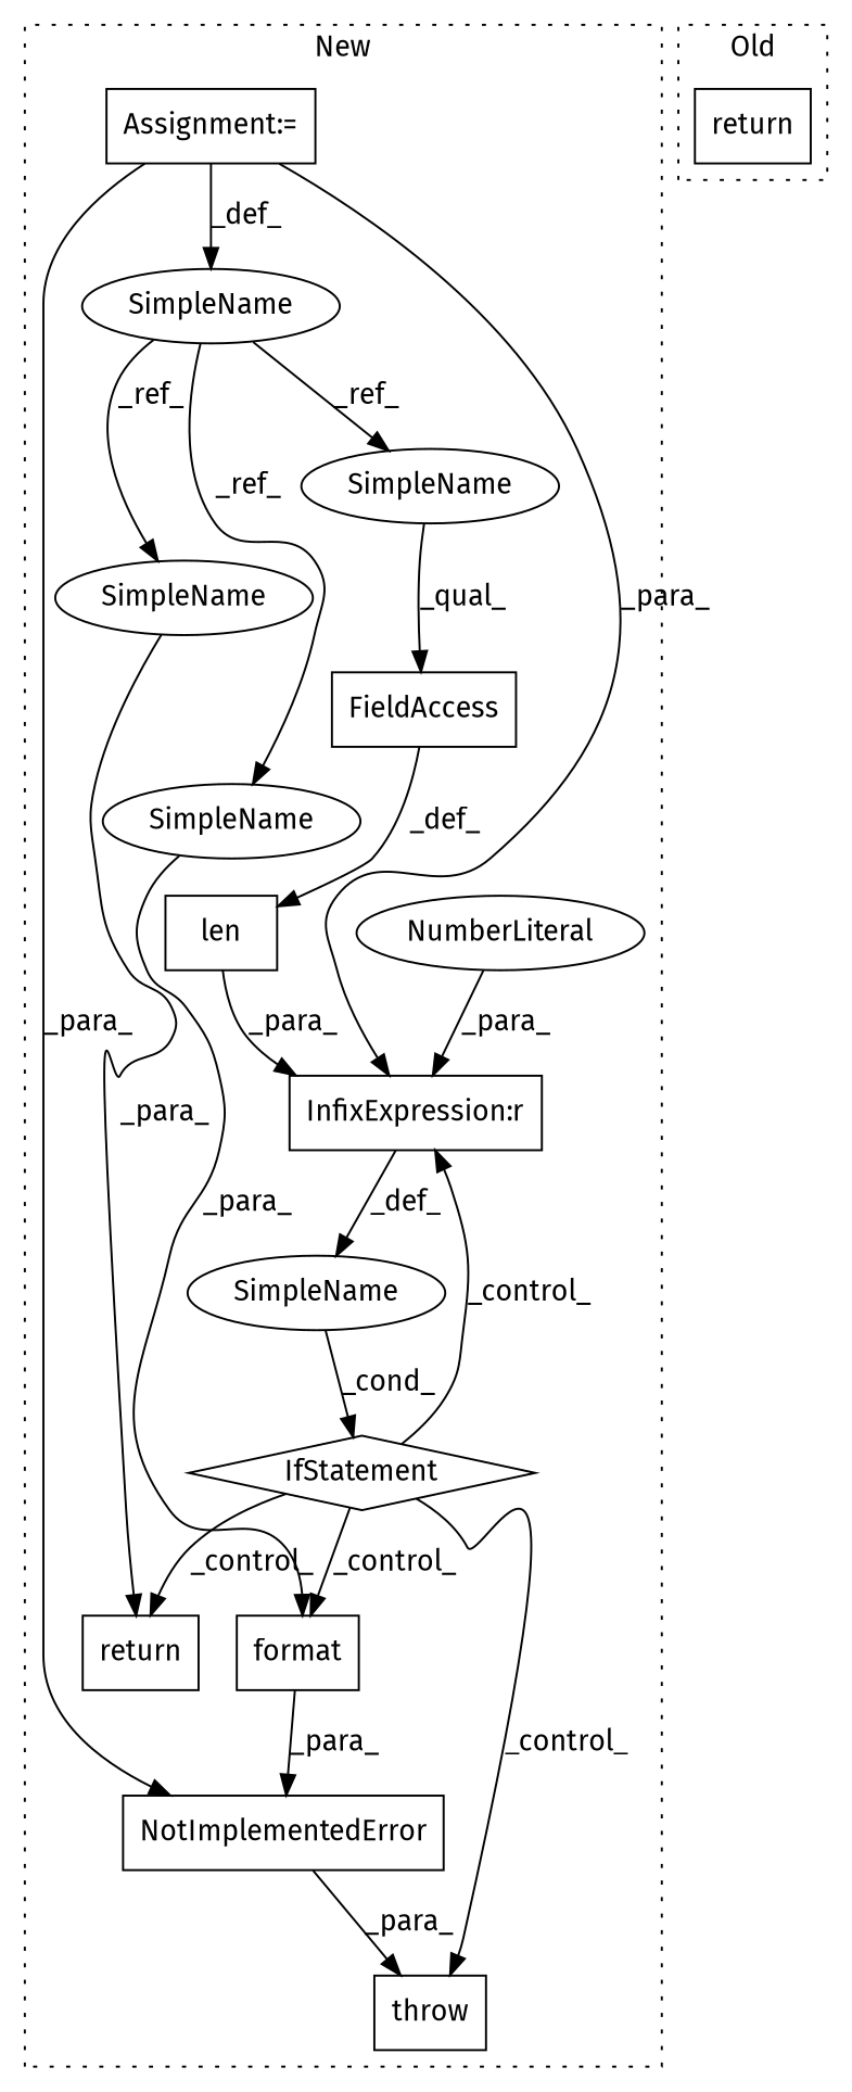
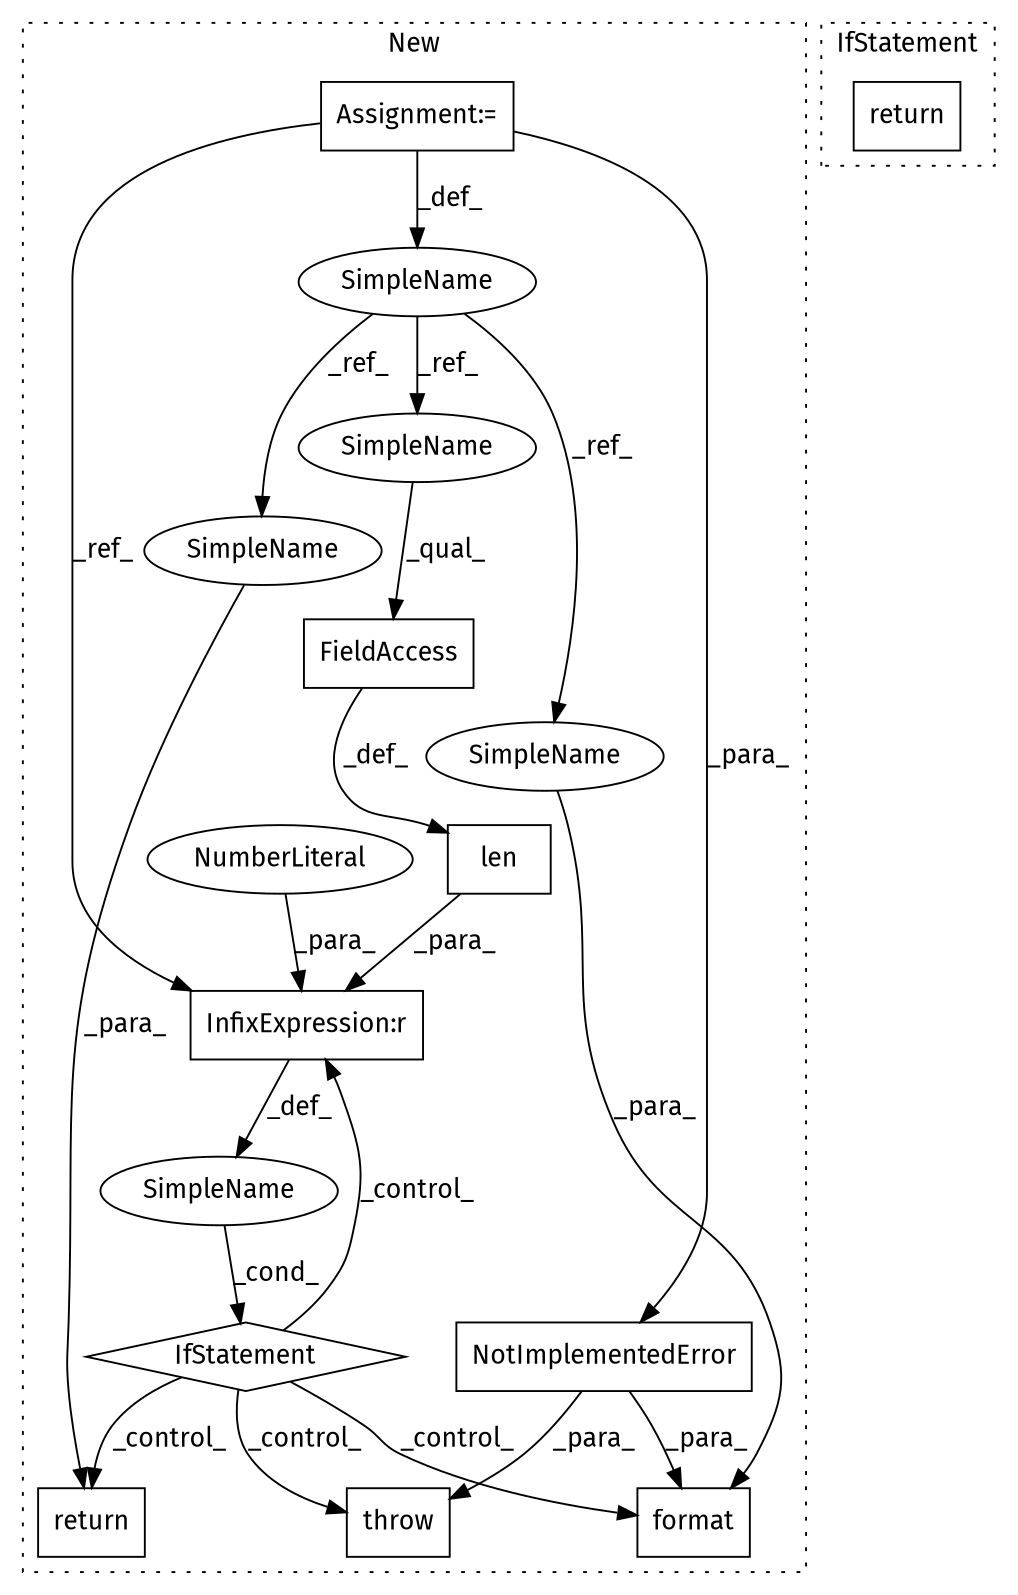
  digraph {
    fontname="Fira Sans"
    node [a=42 fontname="Fira Sans" l=12 s=2496 shape=box]
    edge [fontname="Fira Sans"]
    n1 [a=32 l="4,1" label=len s="2492,2514"]
    n2 [a=25 l="4,2" label=IfStatement s="2488,2519" shape=diamond]
    n3 [a=27 l=3 label="InfixExpression:r" s=2515]
    n4 [a=34 l=1 label=NumberLiteral s=2518 shape=ellipse]
    n5 [label=SimpleName shape=ellipse l="" s=""]
    n6 [a=41 l=7 label=return s=2660]
    n7 [a=7 l=1 label="Assignment:=" s=2425]
    n8 [a=32 l="7,1" label=format s="2627,2646"]
    n9 [a=53 l=6 label=throw s=2529]
    n10 [a=22 l=18 label=FieldAccess]
    n11 [label=SimpleName s=2413 shape=ellipse]
    n12 [a=32 l="20,1" label=NotImplementedError s="2535,2647"]
    n13 [label=SimpleName shape=ellipse]
    n14 [label=SimpleName s=2634 shape=ellipse]
    n15 [label=SimpleName s=2667 shape=ellipse]
    n16 [a=41 l=7 label=return s=2136]
    subgraph cluster_1 {
      label=New
      style=dotted
      n1
      n2
      n3
      n4
      n5
      n6
      n7
      n8
      n9
      n10
      n11
      n12
      n13
      n14
      n15
    }
    subgraph cluster_2 {
-     label=Old
+     label=IfStatement
      style=dotted
      n16
    }
    n1 -> n3 [label=_para_]
    n2 -> n3 [label=_control_]
    n2 -> n6 [label=_control_]
    n2 -> n8 [label=_control_]
    n2 -> n9 [label=_control_]
    n3 -> n5 [label=_def_]
    n4 -> n3 [label=_para_]
    n5 -> n2 [label=_cond_]
-   n7 -> n3 [label=_para_]
+   n7 -> n3 [label=_ref_]
    n7 -> n11 [label=_def_]
    n7 -> n12 [label=_para_]
-   n8 -> n12 [label=_para_]
+   n12 -> n8 [label=_para_]
    n10 -> n1 [label=_def_]
    n11 -> n13 [label=_ref_]
    n11 -> n14 [label=_ref_]
    n11 -> n15 [label=_ref_]
    n12 -> n9 [label=_para_]
    n13 -> n10 [label=_qual_]
    n14 -> n8 [label=_para_]
    n15 -> n6 [label=_para_]
  }
